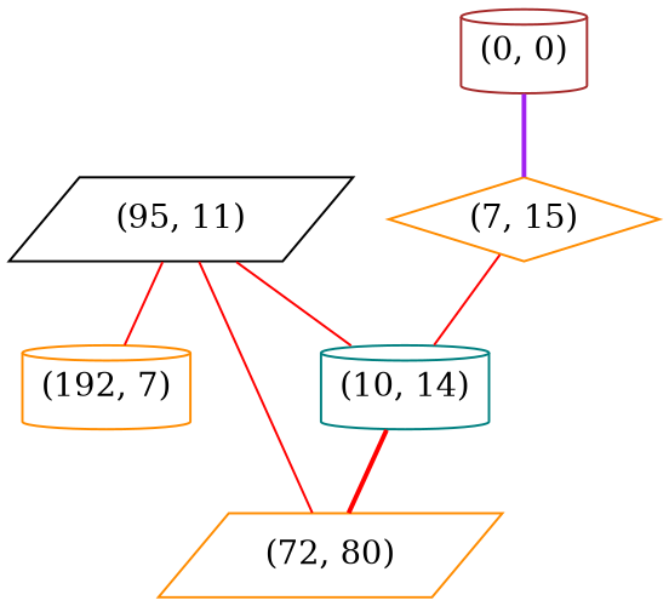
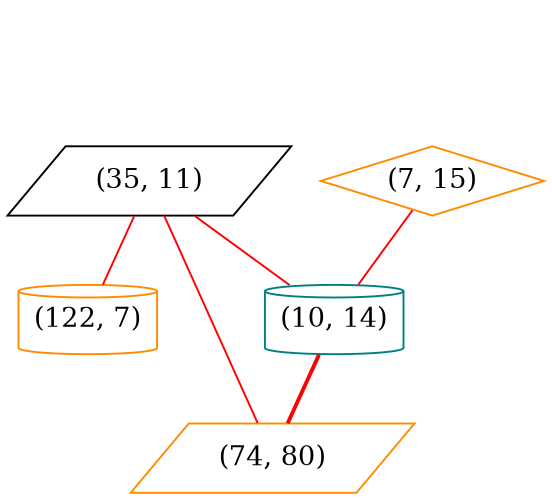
  graph {
    node [color=darkorange shape=cylinder]
    edge [color=red style=solid weight=1]
-   "(95, 11)" [color=black shape=parallelogram]
-   "(192, 7)"
+   "(95, 11)" [color=black shape=parallelogram label="(35, 11)"]
+   "(192, 7)" [label="(122, 7)"]
    n3 [color=teal label="(10, 14)"]
-   "(72, 80)" [shape=parallelogram]
-   "(0, 0)" [color=brown]
+   "(72, 80)" [shape=parallelogram label="(74, 80)"]
    "(7, 15)" [shape=diamond]
    "(95, 11)" -- "(192, 7)"
    "(95, 11)" -- n3
    "(95, 11)" -- "(72, 80)"
    n3 -- "(72, 80)" [style=bold]
-   "(0, 0)" -- "(7, 15)" [color=purple style=bold weight=4]
    "(7, 15)" -- n3
  }
